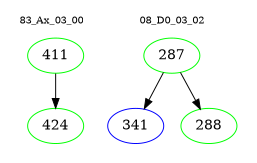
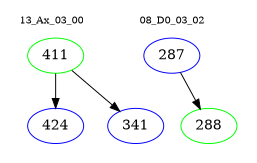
  digraph {
    node [color=green]
    edge [color=black]
    n1 [label=411]
-   n2 [label=424]
-   n3 [label=287]
+   n2 [color=blue label=424]
+   n3 [color=blue label=287]
    n4 [color=blue label=341]
    n5 [label=288]
    subgraph cluster_1 {
      color=white
      fontsize=10
-     label="83_Ax_03_00"
+     label="13_Ax_03_00"
      n1
      n2
    }
    subgraph cluster_2 {
      color=white
      fontsize=10
      label="08_D0_03_02"
      n3
      n4
      n5
    }
    n1 -> n2
-   n3 -> n4
+   n1 -> n4
    n3 -> n5
  }
